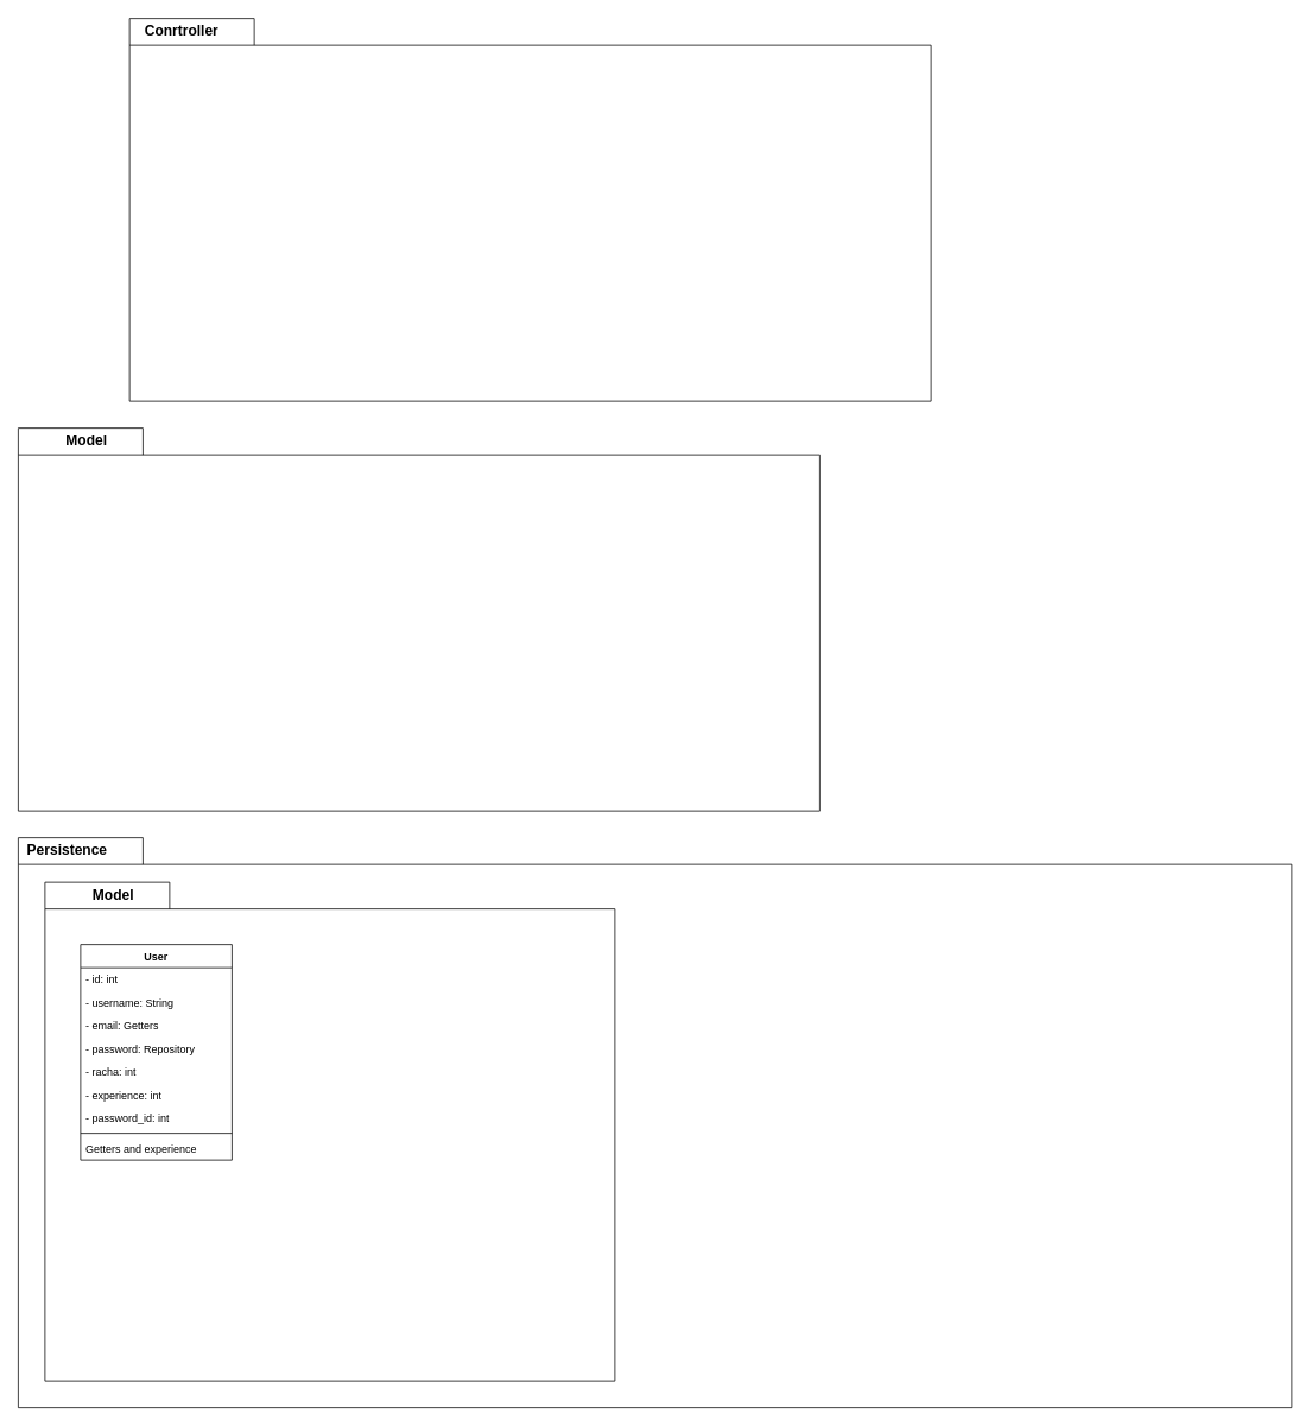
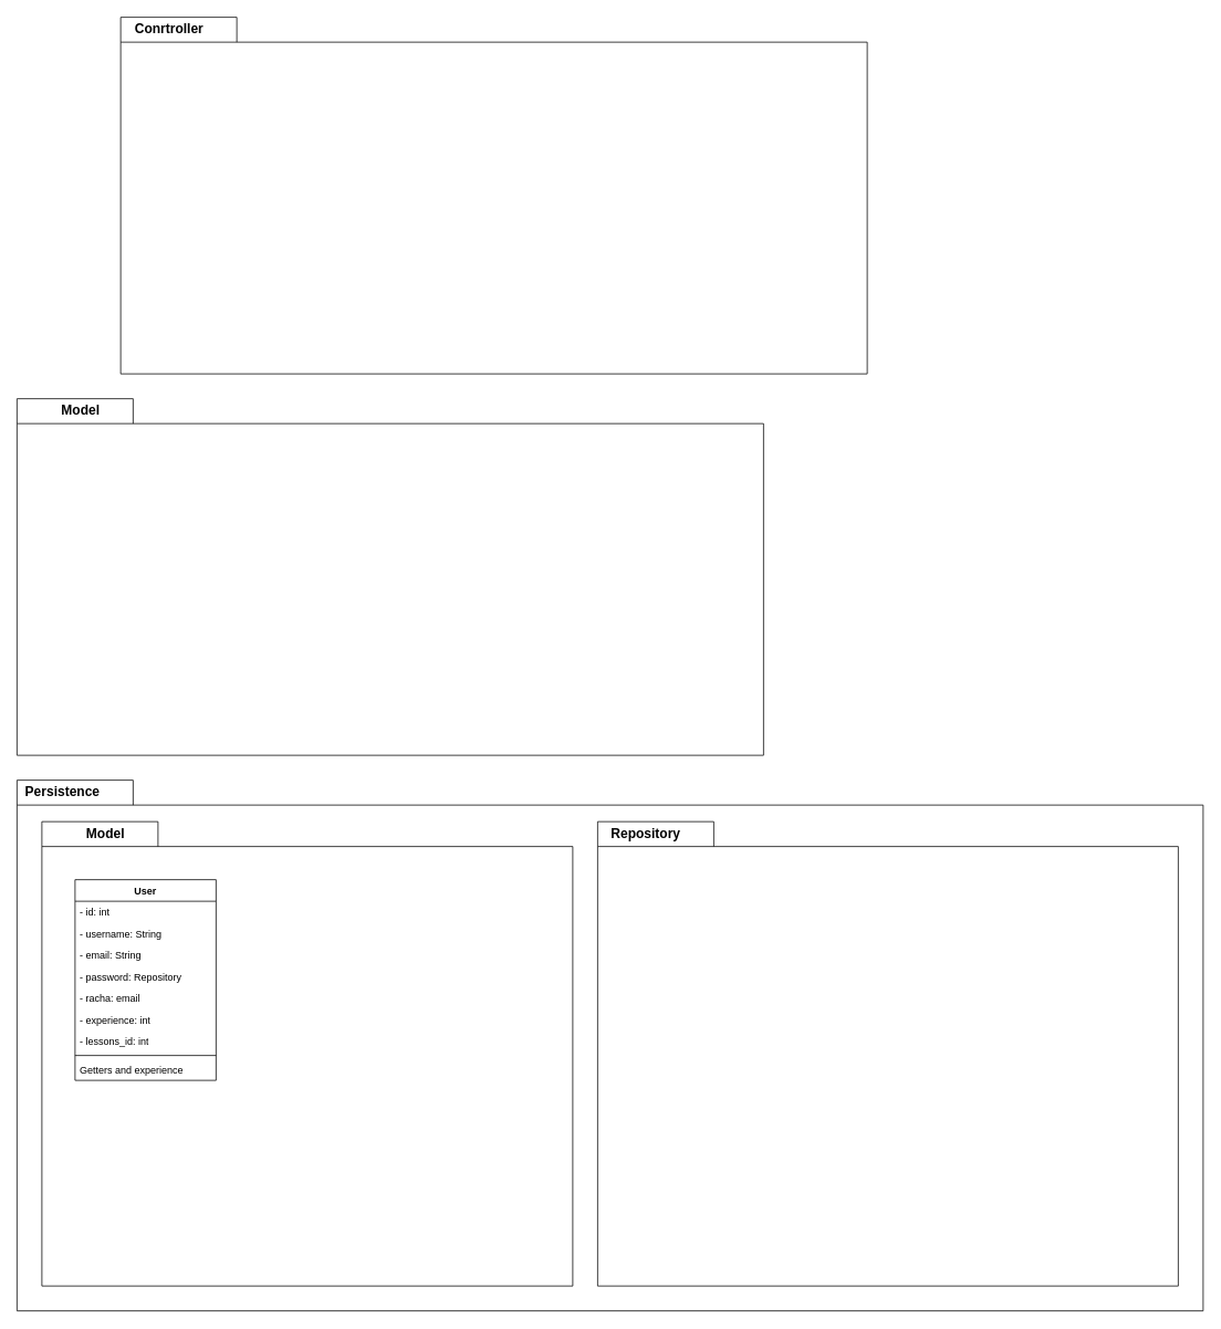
  <mxCell id="0" />
  <mxCell id="1" parent="0" />
  <mxCell id="2" value="&lt;span style=&quot;font-size: 16px;&quot;&gt;Conrtroller&lt;/span&gt;" style="shape=folder;fontStyle=1;spacingTop=10;tabWidth=140;tabHeight=30;tabPosition=left;html=1;whiteSpace=wrap;align=right;verticalAlign=bottom;labelPosition=left;verticalLabelPosition=top;spacingBottom=-26;spacingRight=-102;spacingLeft=0;" parent="1" vertex="1"><mxGeometry x="145" y="20" width="900" height="430" as="geometry" /></mxCell>
  <mxCell id="3" value="&lt;span style=&quot;font-size: 16px;&quot;&gt;Model&lt;/span&gt;" style="shape=folder;fontStyle=1;spacingTop=10;tabWidth=140;tabHeight=30;tabPosition=left;html=1;whiteSpace=wrap;align=right;verticalAlign=bottom;labelPosition=left;verticalLabelPosition=top;spacingBottom=-26;spacingRight=-102;spacingLeft=0;" parent="1" vertex="1"><mxGeometry x="20" y="480" width="900" height="430" as="geometry" /></mxCell>
  <mxCell id="4" value="&lt;span style=&quot;font-size: 16px;&quot;&gt;Persistence&lt;/span&gt;" style="shape=folder;fontStyle=1;spacingTop=10;tabWidth=140;tabHeight=30;tabPosition=left;html=1;whiteSpace=wrap;align=right;verticalAlign=bottom;labelPosition=left;verticalLabelPosition=top;spacingBottom=-26;spacingRight=-102;spacingLeft=0;" parent="1" vertex="1"><mxGeometry x="20" y="940" width="1430" height="640" as="geometry" /></mxCell>
  <mxCell id="5" value="&lt;span style=&quot;font-size: 16px;&quot;&gt;Model&lt;/span&gt;" style="shape=folder;fontStyle=1;spacingTop=10;tabWidth=140;tabHeight=30;tabPosition=left;html=1;whiteSpace=wrap;align=right;verticalAlign=bottom;labelPosition=left;verticalLabelPosition=top;spacingBottom=-26;spacingRight=-102;spacingLeft=0;" vertex="1" parent="1"><mxGeometry x="50" y="990" width="640" height="560" as="geometry" /></mxCell>
+ <mxCell id="6" value="&lt;span style=&quot;font-size: 16px;&quot;&gt;Repository&lt;/span&gt;" style="shape=folder;fontStyle=1;spacingTop=10;tabWidth=140;tabHeight=30;tabPosition=left;html=1;whiteSpace=wrap;align=right;verticalAlign=bottom;labelPosition=left;verticalLabelPosition=top;spacingBottom=-26;spacingRight=-102;spacingLeft=0;" vertex="1" parent="1"><mxGeometry x="720" y="990" width="700" height="560" as="geometry" /></mxCell>
  <mxCell id="7" value="User" style="swimlane;fontStyle=1;align=center;verticalAlign=top;childLayout=stackLayout;horizontal=1;startSize=26;horizontalStack=0;resizeParent=1;resizeParentMax=0;resizeLast=0;collapsible=1;marginBottom=0;whiteSpace=wrap;html=1;" vertex="1" parent="1"><mxGeometry x="90" y="1060" width="170" height="242" as="geometry" /></mxCell>
  <mxCell id="8" value="- id: int" style="text;strokeColor=none;fillColor=none;align=left;verticalAlign=top;spacingLeft=4;spacingRight=4;overflow=hidden;rotatable=0;points=[[0,0.5],[1,0.5]];portConstraint=eastwest;whiteSpace=wrap;html=1;" vertex="1" parent="7"><mxGeometry y="26" width="170" height="26" as="geometry" /></mxCell>
  <mxCell id="9" value="- username: String" style="text;strokeColor=none;fillColor=none;align=left;verticalAlign=top;spacingLeft=4;spacingRight=4;overflow=hidden;rotatable=0;points=[[0,0.5],[1,0.5]];portConstraint=eastwest;whiteSpace=wrap;html=1;" vertex="1" parent="7"><mxGeometry y="52" width="170" height="26" as="geometry" /></mxCell>
- <mxCell id="10" value="- email: Getters" style="text;strokeColor=none;fillColor=none;align=left;verticalAlign=top;spacingLeft=4;spacingRight=4;overflow=hidden;rotatable=0;points=[[0,0.5],[1,0.5]];portConstraint=eastwest;whiteSpace=wrap;html=1;" vertex="1" parent="7"><mxGeometry y="78" width="170" height="26" as="geometry" /></mxCell>
+ <mxCell id="10" value="- email: String" style="text;strokeColor=none;fillColor=none;align=left;verticalAlign=top;spacingLeft=4;spacingRight=4;overflow=hidden;rotatable=0;points=[[0,0.5],[1,0.5]];portConstraint=eastwest;whiteSpace=wrap;html=1;" vertex="1" parent="7"><mxGeometry y="78" width="170" height="26" as="geometry" /></mxCell>
  <mxCell id="11" value="- password: Repository" style="text;strokeColor=none;fillColor=none;align=left;verticalAlign=top;spacingLeft=4;spacingRight=4;overflow=hidden;rotatable=0;points=[[0,0.5],[1,0.5]];portConstraint=eastwest;whiteSpace=wrap;html=1;" vertex="1" parent="7"><mxGeometry y="104" width="170" height="26" as="geometry" /></mxCell>
- <mxCell id="12" value="- racha: int" style="text;strokeColor=none;fillColor=none;align=left;verticalAlign=top;spacingLeft=4;spacingRight=4;overflow=hidden;rotatable=0;points=[[0,0.5],[1,0.5]];portConstraint=eastwest;whiteSpace=wrap;html=1;" vertex="1" parent="7"><mxGeometry y="130" width="170" height="26" as="geometry" /></mxCell>
+ <mxCell id="12" value="- racha: email" style="text;strokeColor=none;fillColor=none;align=left;verticalAlign=top;spacingLeft=4;spacingRight=4;overflow=hidden;rotatable=0;points=[[0,0.5],[1,0.5]];portConstraint=eastwest;whiteSpace=wrap;html=1;" vertex="1" parent="7"><mxGeometry y="130" width="170" height="26" as="geometry" /></mxCell>
  <mxCell id="13" value="- experience: int" style="text;strokeColor=none;fillColor=none;align=left;verticalAlign=top;spacingLeft=4;spacingRight=4;overflow=hidden;rotatable=0;points=[[0,0.5],[1,0.5]];portConstraint=eastwest;whiteSpace=wrap;html=1;" vertex="1" parent="7"><mxGeometry y="156" width="170" height="26" as="geometry" /></mxCell>
- <mxCell id="14" value="- password_id: int" style="text;strokeColor=none;fillColor=none;align=left;verticalAlign=top;spacingLeft=4;spacingRight=4;overflow=hidden;rotatable=0;points=[[0,0.5],[1,0.5]];portConstraint=eastwest;whiteSpace=wrap;html=1;" vertex="1" parent="7"><mxGeometry y="182" width="170" height="26" as="geometry" /></mxCell>
+ <mxCell id="14" value="- lessons_id: int" style="text;strokeColor=none;fillColor=none;align=left;verticalAlign=top;spacingLeft=4;spacingRight=4;overflow=hidden;rotatable=0;points=[[0,0.5],[1,0.5]];portConstraint=eastwest;whiteSpace=wrap;html=1;" vertex="1" parent="7"><mxGeometry y="182" width="170" height="26" as="geometry" /></mxCell>
  <mxCell id="15" value="" style="line;strokeWidth=1;fillColor=none;align=left;verticalAlign=middle;spacingTop=-1;spacingLeft=3;spacingRight=3;rotatable=0;labelPosition=right;points=[];portConstraint=eastwest;strokeColor=inherit;" vertex="1" parent="7"><mxGeometry y="208" width="170" height="8" as="geometry" /></mxCell>
  <mxCell id="16" value="Getters and experience" style="text;strokeColor=none;fillColor=none;align=left;verticalAlign=top;spacingLeft=4;spacingRight=4;overflow=hidden;rotatable=0;points=[[0,0.5],[1,0.5]];portConstraint=eastwest;whiteSpace=wrap;html=1;" vertex="1" parent="7"><mxGeometry y="216" width="170" height="26" as="geometry" /></mxCell>
